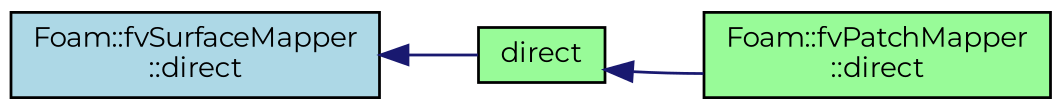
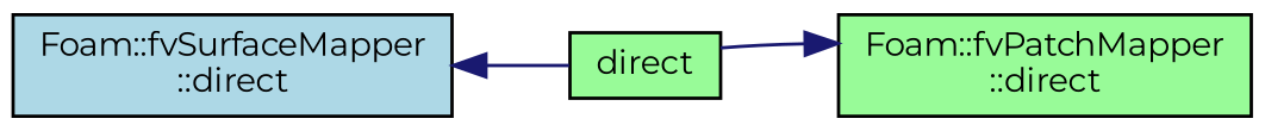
  digraph {
    fontname=Montserrat
    rankdir=LR
    node [color=black fillcolor=palegreen fontname=Montserrat fontsize=10 shape=record style=filled]
    edge [color=midnightblue dir=back fontname=Montserrat fontsize=10 labelfontname=FreeSans labelfontsize=10 style=solid]
    n1 [fontcolor=black height=0.2 label=direct width=0.4]
    n2 [height=0.2 label="Foam::fvPatchMapper\l::direct" width=0.4]
    n3 [fillcolor=lightblue height=0.2 label="Foam::fvSurfaceMapper\l::direct" width=0.4]
-   n1 -> n2
+   n2 -> n1
    n3 -> n1
  }
